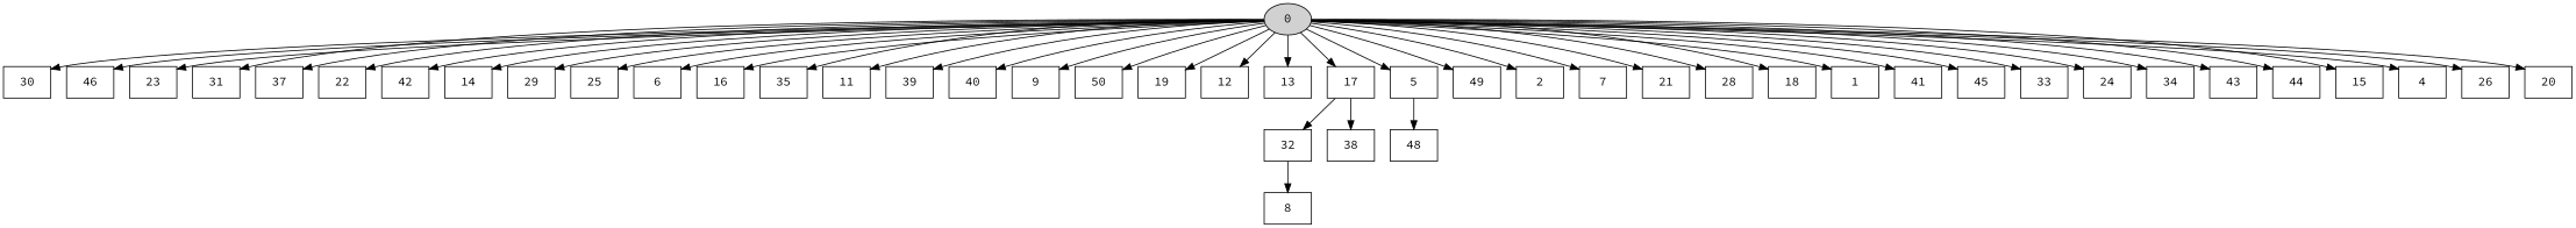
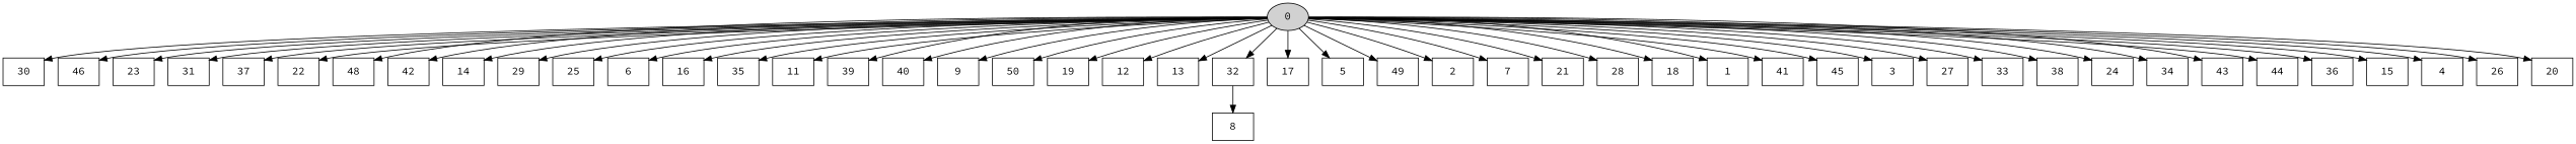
  digraph {
    fontname="Source Code Pro"
    node [fillcolor=white fontname="Source Code Pro" style=filled shape=box]
    edge [fontname="Source Code Pro"]
    0 [fillcolor=grey82 shape=""]
    n2 [label="30\n"]
    n3 [label="46\n"]
    n4 [label="23\n"]
    n5 [label="31\n"]
    n6 [label="37\n"]
    n7 [label="22\n"]
    n8 [label="48\n"]
    n9 [label="42\n"]
    n10 [label="14\n"]
    n11 [label="29\n"]
    n12 [label="25\n"]
    n13 [label="6\n"]
    n14 [label="16\n"]
    n15 [label="35\n"]
    n16 [label="11\n"]
    n17 [label="39\n"]
    n18 [label="40\n"]
    n19 [label="9\n"]
    n20 [label="50\n"]
    n21 [label="19\n"]
    n22 [label="12\n"]
    n23 [label="13\n"]
    n24 [label="32\n"]
    n25 [label="17\n"]
    n26 [label="5\n"]
    n27 [label="49\n"]
    n28 [label="2\n"]
    n29 [label="7\n"]
    n30 [label="21\n"]
    n31 [label="28\n"]
    n32 [label="18\n"]
    n33 [label="1\n"]
    n34 [label="41\n"]
    n35 [label="45\n"]
+   n36 [label="3\n"]
+   n37 [label="27\n"]
    n38 [label="33\n"]
    n39 [label="38\n"]
    n40 [label="24\n"]
    n41 [label="34\n"]
    n42 [label="43\n"]
    n43 [label="44\n"]
+   n44 [label="36\n"]
    n45 [label="15\n"]
    n46 [label="4\n"]
    n47 [label="26\n"]
    n48 [label="20\n"]
    n49 [label="8\n"]
    0 -> n2
    0 -> n3
    0 -> n4
    0 -> n5
    0 -> n6
    0 -> n7
-   n26 -> n8
+   0 -> n8
    0 -> n9
    0 -> n10
    0 -> n11
    0 -> n12
    0 -> n13
    0 -> n14
    0 -> n15
    0 -> n16
    0 -> n17
    0 -> n18
    0 -> n19
    0 -> n20
    0 -> n21
    0 -> n22
    0 -> n23
-   n25 -> n24
+   0 -> n24
    0 -> n25
    0 -> n26
    0 -> n27
    0 -> n28
    0 -> n29
    0 -> n30
    0 -> n31
    0 -> n32
    0 -> n33
    0 -> n34
    0 -> n35
+   0 -> n36
+   0 -> n37
    0 -> n38
-   n25 -> n39
+   0 -> n39
    0 -> n40
    0 -> n41
    0 -> n42
    0 -> n43
+   0 -> n44
    0 -> n45
    0 -> n46
    0 -> n47
    0 -> n48
    n24 -> n49
  }
